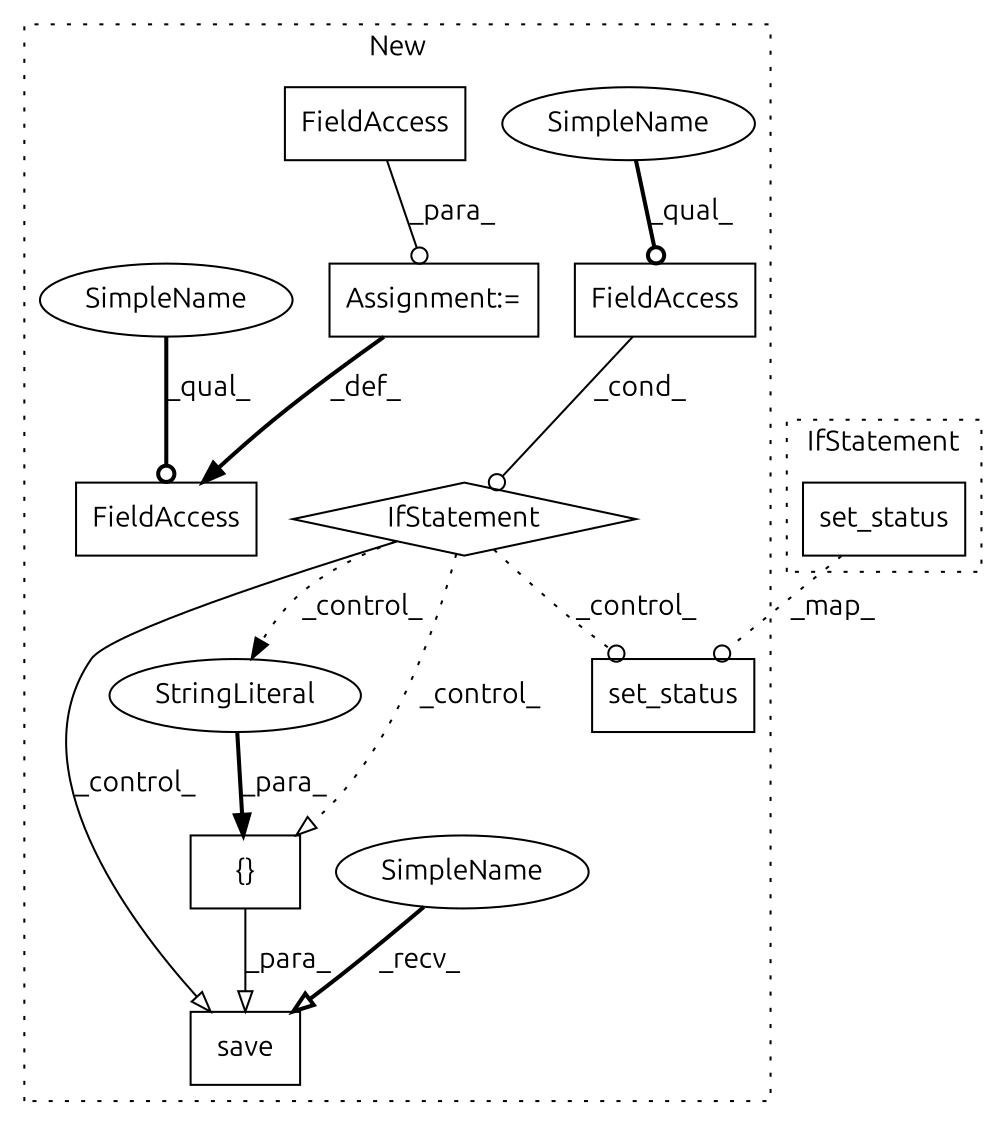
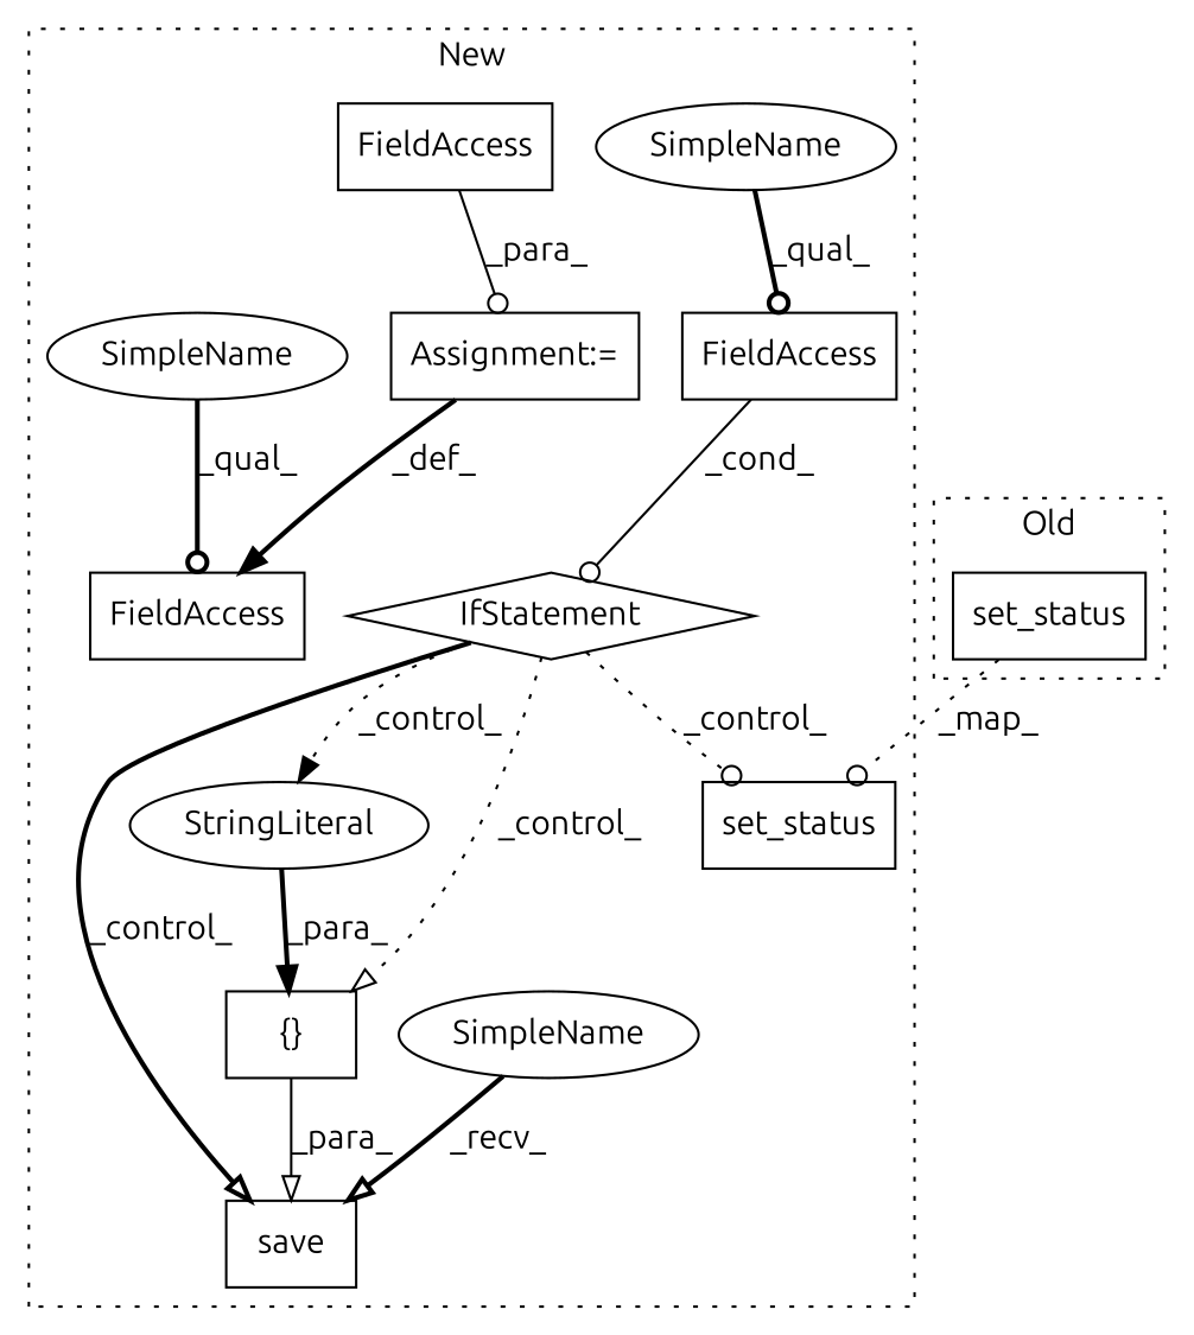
  digraph {
    fontname=Ubuntu
    node [a=32 fontname=Ubuntu l=4 s=14743 shape=box]
    edge [arrowhead=odot fontname=Ubuntu style=bold]
    n1 [l="11,1" label=set_status s="14776,14822"]
    n2 [a=25 l="4,2" label=IfStatement s="14739,14754" shape=diamond]
    n3 [a=4 l="1,1" label="{}" s="14914,14923"]
    n4 [a=22 l=11 label=FieldAccess]
    n5 [a=22 l=11 label=FieldAccess s=14845]
    n6 [l="5,1" label=save s="14897,14924"]
    n7 [a=45 l=8 label=StringLiteral s=14915 shape=ellipse]
    n8 [a=7 l=1 label="Assignment:=" s=14856]
    n9 [a=22 l=27 label=FieldAccess s=14857]
    n10 [a=42 label=SimpleName s=14892 shape=ellipse]
    n11 [a=42 label=SimpleName shape=ellipse]
    n12 [a=42 label=SimpleName s=14845 shape=ellipse]
    n13 [l="11,1" label=set_status s="14368,14414"]
    subgraph cluster_1 {
      label=New
      style=dotted
      n1
      n2
      n3
      n4
      n5
      n6
      n7
      n8
      n9
      n10
      n11
      n12
    }
    subgraph cluster_2 {
-     label=IfStatement
+     label=Old
      style=dotted
      n13
    }
    n2 -> n1 [label=_control_ style=dotted]
    n2 -> n3 [arrowhead=onormal label=_control_ style=dotted]
-   n2 -> n6 [arrowhead=onormal label=_control_ style=solid]
+   n2 -> n6 [arrowhead=onormal label=_control_]
    n2 -> n7 [arrowhead=normal label=_control_ style=dotted]
    n3 -> n6 [arrowhead=onormal label=_para_ style=solid]
    n4 -> n2 [label=_cond_ style=solid]
    n7 -> n3 [arrowhead=normal label=_para_]
    n8 -> n5 [arrowhead=normal label=_def_]
    n9 -> n8 [label=_para_ style=solid]
    n10 -> n6 [arrowhead=onormal label=_recv_]
    n11 -> n4 [label=_qual_]
    n12 -> n5 [label=_qual_]
    n13 -> n1 [label=_map_ style=dotted]
  }
